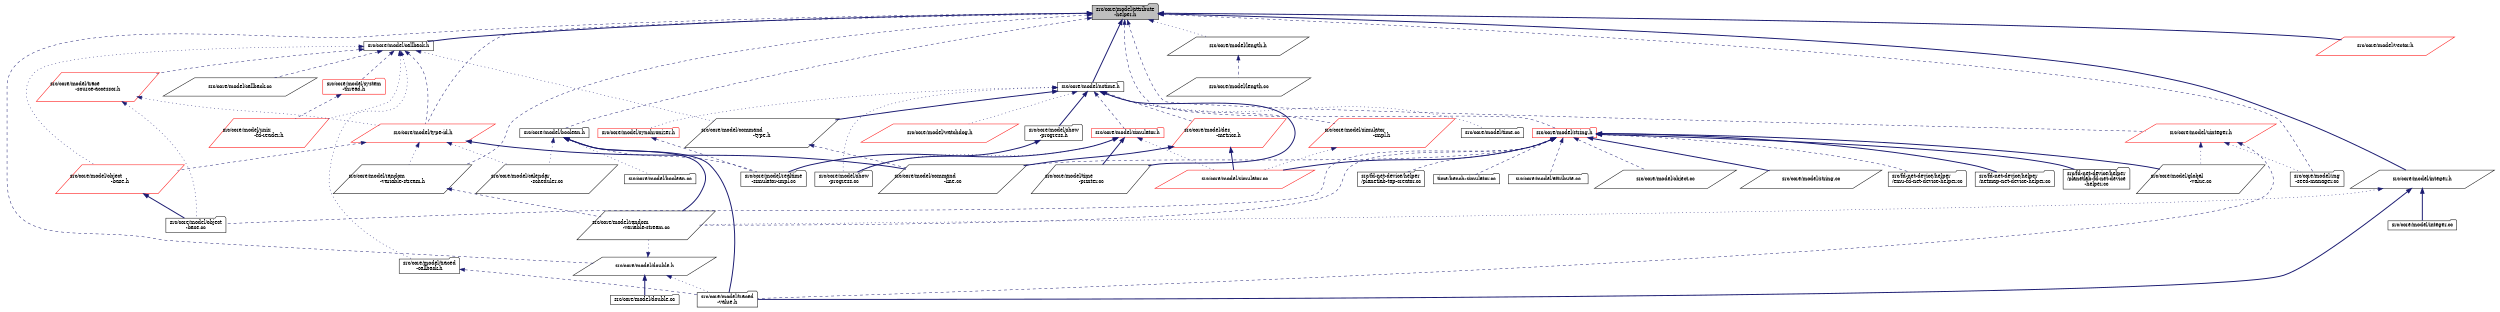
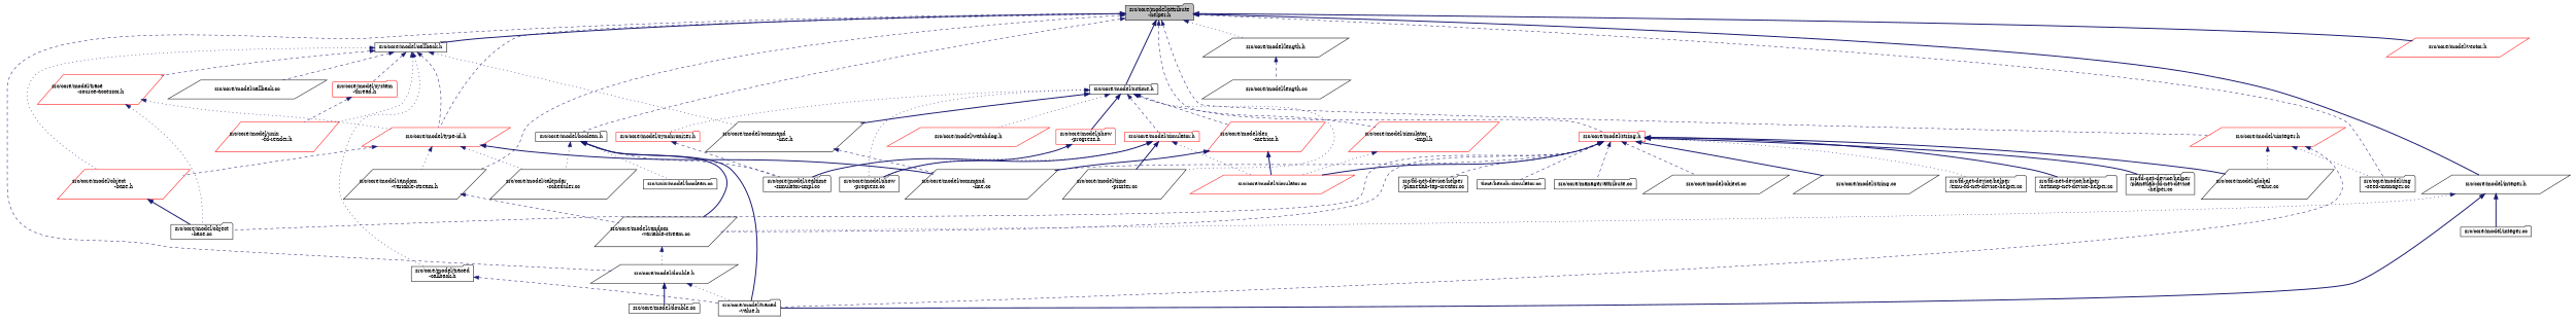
  digraph {
    fontname="DejaVu Serif"
    node [color=black fillcolor=white fontname="DejaVu Serif" fontsize=10 shape=folder style=filled]
    edge [color=midnightblue dir=back fontname="DejaVu Serif" fontsize=10 labelfontname=Helvetica labelfontsize=10 style=dashed]
    n1 [fillcolor=grey75 fontcolor=black height=0.2 label="src/core/model/attribute\l-helper.h" width=0.4]
    n2 [height=0.2 label="src/core/model/boolean.h" width=0.4]
    n3 [height=0.2 label="src/core/model/callback.h" width=0.4]
    n4 [color=red height=0.2 label="src/core/model/type-id.h" shape=parallelogram width=0.4]
    n5 [height=0.2 label="src/core/model/random\l-variable-stream.h" shape=parallelogram width=0.4]
    n6 [height=0.2 label="src/core/model/double.h" shape=parallelogram width=0.4]
    n7 [height=0.2 label="src/core/model/integer.h" shape=parallelogram width=0.4]
    n8 [height=0.2 label="src/core/model/length.h" shape=parallelogram width=0.4]
    n9 [height=0.2 label="src/core/model/nstime.h" width=0.4]
    n10 [height=0.2 label="src/core/model/rng\l-seed-manager.cc" width=0.4]
    n11 [color=red height=0.2 label="src/core/model/string.h" width=0.4]
    n12 [color=red height=0.2 label="src/core/model/uinteger.h" shape=parallelogram width=0.4]
    n13 [color=red height=0.2 label="src/core/model/vector.h" shape=parallelogram width=0.4]
-   n14 [height=0.2 label="src/core/model/boolean.cc" width=0.4]
+   n14 [height=0.2 label="src/unix/model/boolean.cc" width=0.4]
    n15 [height=0.2 label="src/core/model/calendar\l-scheduler.cc" shape=parallelogram width=0.4]
    n16 [height=0.2 label="src/core/model/random\l-variable-stream.cc" shape=parallelogram width=0.4]
    n17 [height=0.2 label="src/core/model/realtime\l-simulator-impl.cc" width=0.4]
    n18 [height=0.2 label="src/core/model/traced\l-value.h" width=0.4]
    n19 [height=0.2 label="src/core/model/callback.cc" shape=parallelogram width=0.4]
-   n20 [height=0.2 label="src/core/model/command\l-type.h" shape=parallelogram width=0.4]
+   n20 [height=0.2 label="src/core/model/command\l-line.h" shape=parallelogram width=0.4]
    n21 [color=red height=0.2 label="src/core/model/object\l-base.h" shape=parallelogram width=0.4]
    n22 [color=red height=0.2 label="src/core/model/system\l-thread.h" width=0.4]
    n23 [color=red height=0.2 label="src/core/model/unix\l-fd-reader.h" shape=parallelogram width=0.4]
    n24 [color=red height=0.2 label="src/core/model/trace\l-source-accessor.h" shape=parallelogram width=0.4]
    n25 [height=0.2 label="src/core/model/traced\l-callback.h" width=0.4]
    n26 [height=0.2 label="src/core/model/command\l-line.cc" shape=parallelogram width=0.4]
    n27 [height=0.2 label="src/core/model/double.cc" width=0.4]
    n28 [height=0.2 label="src/core/model/integer.cc" width=0.4]
    n29 [height=0.2 label="src/core/model/length.cc" shape=parallelogram width=0.4]
    n30 [color=red height=0.2 label="src/core/model/des\l-metrics.h" shape=parallelogram width=0.4]
    n31 [height=0.2 label="src/core/model/show\l-progress.cc" width=0.4]
-   n32 [height=0.2 label="src/core/model/show\l-progress.h" width=0.4]
+   n32 [color=red height=0.2 label="src/core/model/show\l-progress.h" width=0.4]
    n33 [color=red height=0.2 label="src/core/model/simulator\l-impl.h" shape=parallelogram width=0.4]
    n34 [color=red height=0.2 label="src/core/model/simulator.h" width=0.4]
    n35 [height=0.2 label="src/core/model/time\l-printer.cc" shape=parallelogram width=0.4]
    n36 [color=red height=0.2 label="src/core/model/synchronizer.h" width=0.4]
-   n37 [height=0.2 label="src/core/model/time.cc" width=0.4]
    n38 [color=red height=0.2 label="src/core/model/watchdog.h" shape=parallelogram width=0.4]
    n39 [height=0.2 label="src/core/model/object\l-base.cc" width=0.4]
    n40 [color=red height=0.2 label="src/core/model/simulator.cc" shape=parallelogram width=0.4]
    n41 [height=0.2 label="time/bench-simulator.cc" width=0.4]
-   n42 [height=0.2 label="src/core/model/attribute.cc" width=0.4]
+   n42 [height=0.2 label="src/core/manager/attribute.cc" width=0.4]
    n43 [height=0.2 label="src/core/model/global\l-value.cc" shape=parallelogram width=0.4]
    n44 [height=0.2 label="src/core/model/object.cc" shape=parallelogram width=0.4]
    n45 [height=0.2 label="src/core/model/string.cc" shape=parallelogram width=0.4]
    n46 [height=0.2 label="src/fd-net-device/helper\l/emu-fd-net-device-helper.cc" width=0.4]
    n47 [height=0.2 label="src/fd-net-device/helper\l/netmap-net-device-helper.cc" width=0.4]
    n48 [height=0.2 label="src/fd-net-device/helper\l/planetlab-fd-net-device\l-helper.cc" width=0.4]
    n49 [height=0.2 label="src/fd-net-device/helper\l/planetlab-tap-creator.cc" width=0.4]
    n1 -> n2
    n1 -> n3 [style=bold]
    n1 -> n4
    n1 -> n5
    n1 -> n6
    n1 -> n7 [style=bold]
    n1 -> n8 [style=dotted]
    n1 -> n9 [style=bold]
    n1 -> n10
    n1 -> n11
    n1 -> n12
    n1 -> n13 [style=bold]
    n2 -> n14 [style=dotted]
    n2 -> n15 [style=dotted]
    n2 -> n16 [style=bold]
    n2 -> n17
    n2 -> n18 [style=bold]
    n3 -> n4
    n3 -> n19
    n3 -> n20 [style=dotted]
    n3 -> n21 [style=dotted]
    n3 -> n22
    n3 -> n23 [style=dotted]
    n3 -> n24
    n3 -> n25 [style=dotted]
    n4 -> n5 [style=dotted]
    n4 -> n15 [style=dotted]
    n4 -> n21
    n4 -> n26 [style=bold]
    n5 -> n16
-   n6 -> n16 [style=dotted]
+   n16 -> n6 [style=dotted]
    n6 -> n18 [style=dotted]
    n6 -> n27 [style=bold]
    n7 -> n16 [style=dotted]
    n7 -> n18 [style=bold]
    n7 -> n28 [style=bold]
    n8 -> n29
    n9 -> n20 [style=bold]
    n9 -> n30
    n9 -> n31 [style=dotted]
    n9 -> n32 [style=bold]
    n9 -> n33
    n9 -> n34
-   n9 -> n35 [style=bold]
+   n9 -> n35 [style=dotted]
    n9 -> n36 [style=dotted]
-   n9 -> n37 [style=dotted]
    n9 -> n38 [style=dotted]
    n11 -> n16
    n11 -> n26
    n11 -> n39
    n11 -> n40 [style=bold]
    n11 -> n41
    n11 -> n42
    n11 -> n43 [style=bold]
    n11 -> n44
    n11 -> n45 [style=bold]
-   n11 -> n46
+   n11 -> n46 [style=dotted]
    n11 -> n47 [style=bold]
    n11 -> n48 [style=bold]
    n11 -> n49
    n12 -> n10 [style=dotted]
    n12 -> n18
    n12 -> n43 [style=dotted]
    n20 -> n26
    n21 -> n39 [style=bold]
    n22 -> n23
    n24 -> n4 [style=dotted]
    n24 -> n39 [style=dotted]
    n25 -> n18
    n30 -> n26 [style=bold]
    n30 -> n40 [style=bold]
    n32 -> n31 [style=bold]
    n33 -> n40 [style=dotted]
    n34 -> n17 [style=bold]
    n34 -> n31 [style=dotted]
    n34 -> n35 [style=bold]
    n34 -> n40 [style=dotted]
    n36 -> n17
  }
